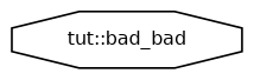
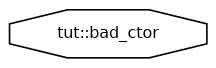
  digraph {
    rankdir=LR
-   n1 [color=black fillcolor=white fontname=Helvetica fontsize=10 height=0.2 label="tut::bad_bad" shape=octagon style=filled width=0.4]
+   n1 [color=black fillcolor=white fontname=Helvetica fontsize=10 height=0.2 label="tut::bad_ctor" shape=octagon style=filled width=0.4]
  }
